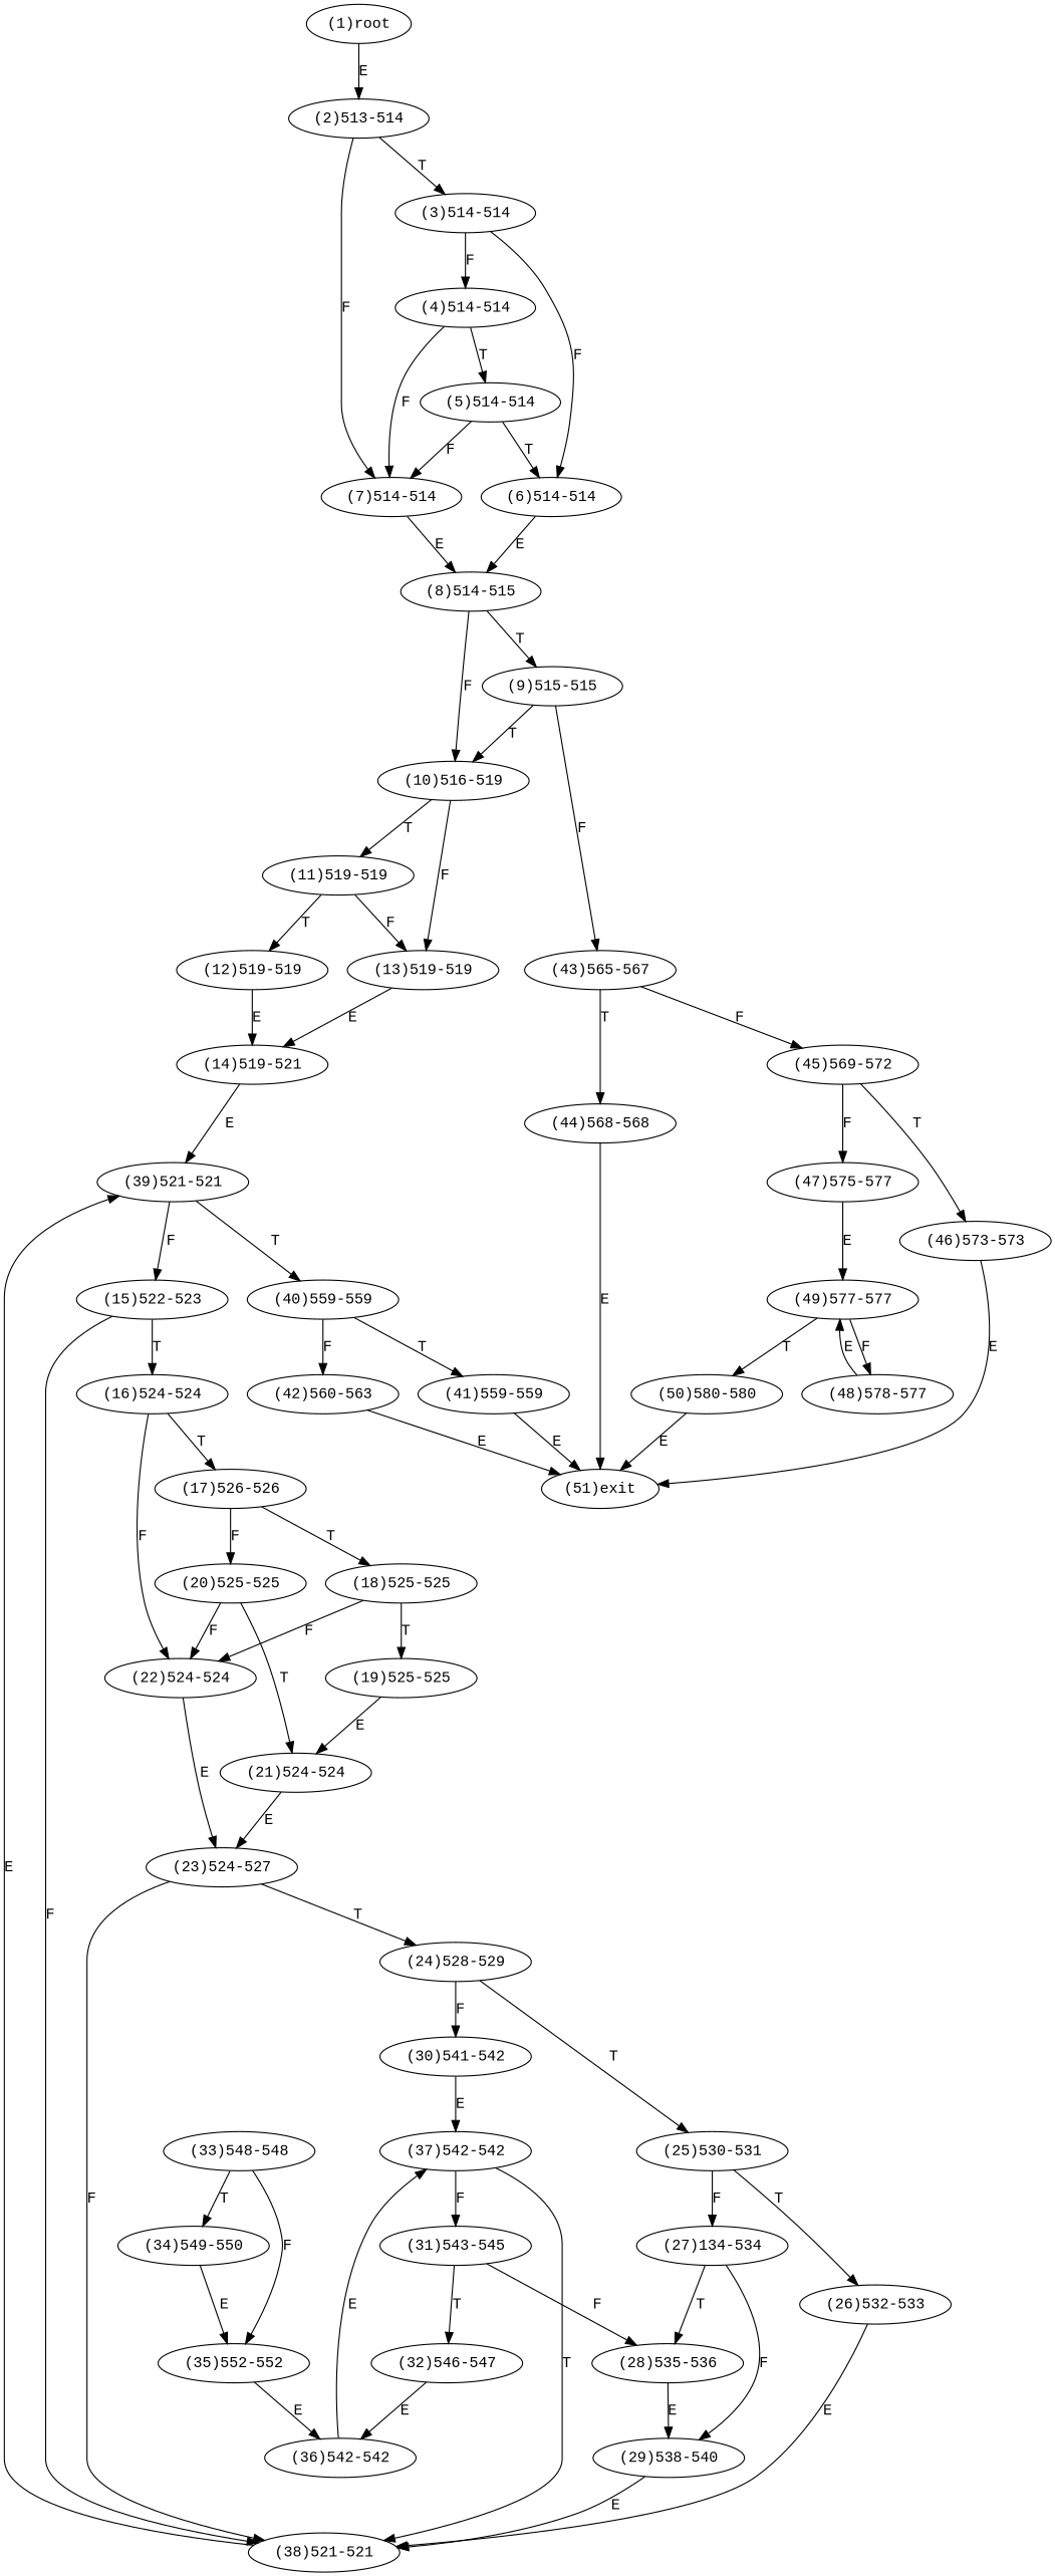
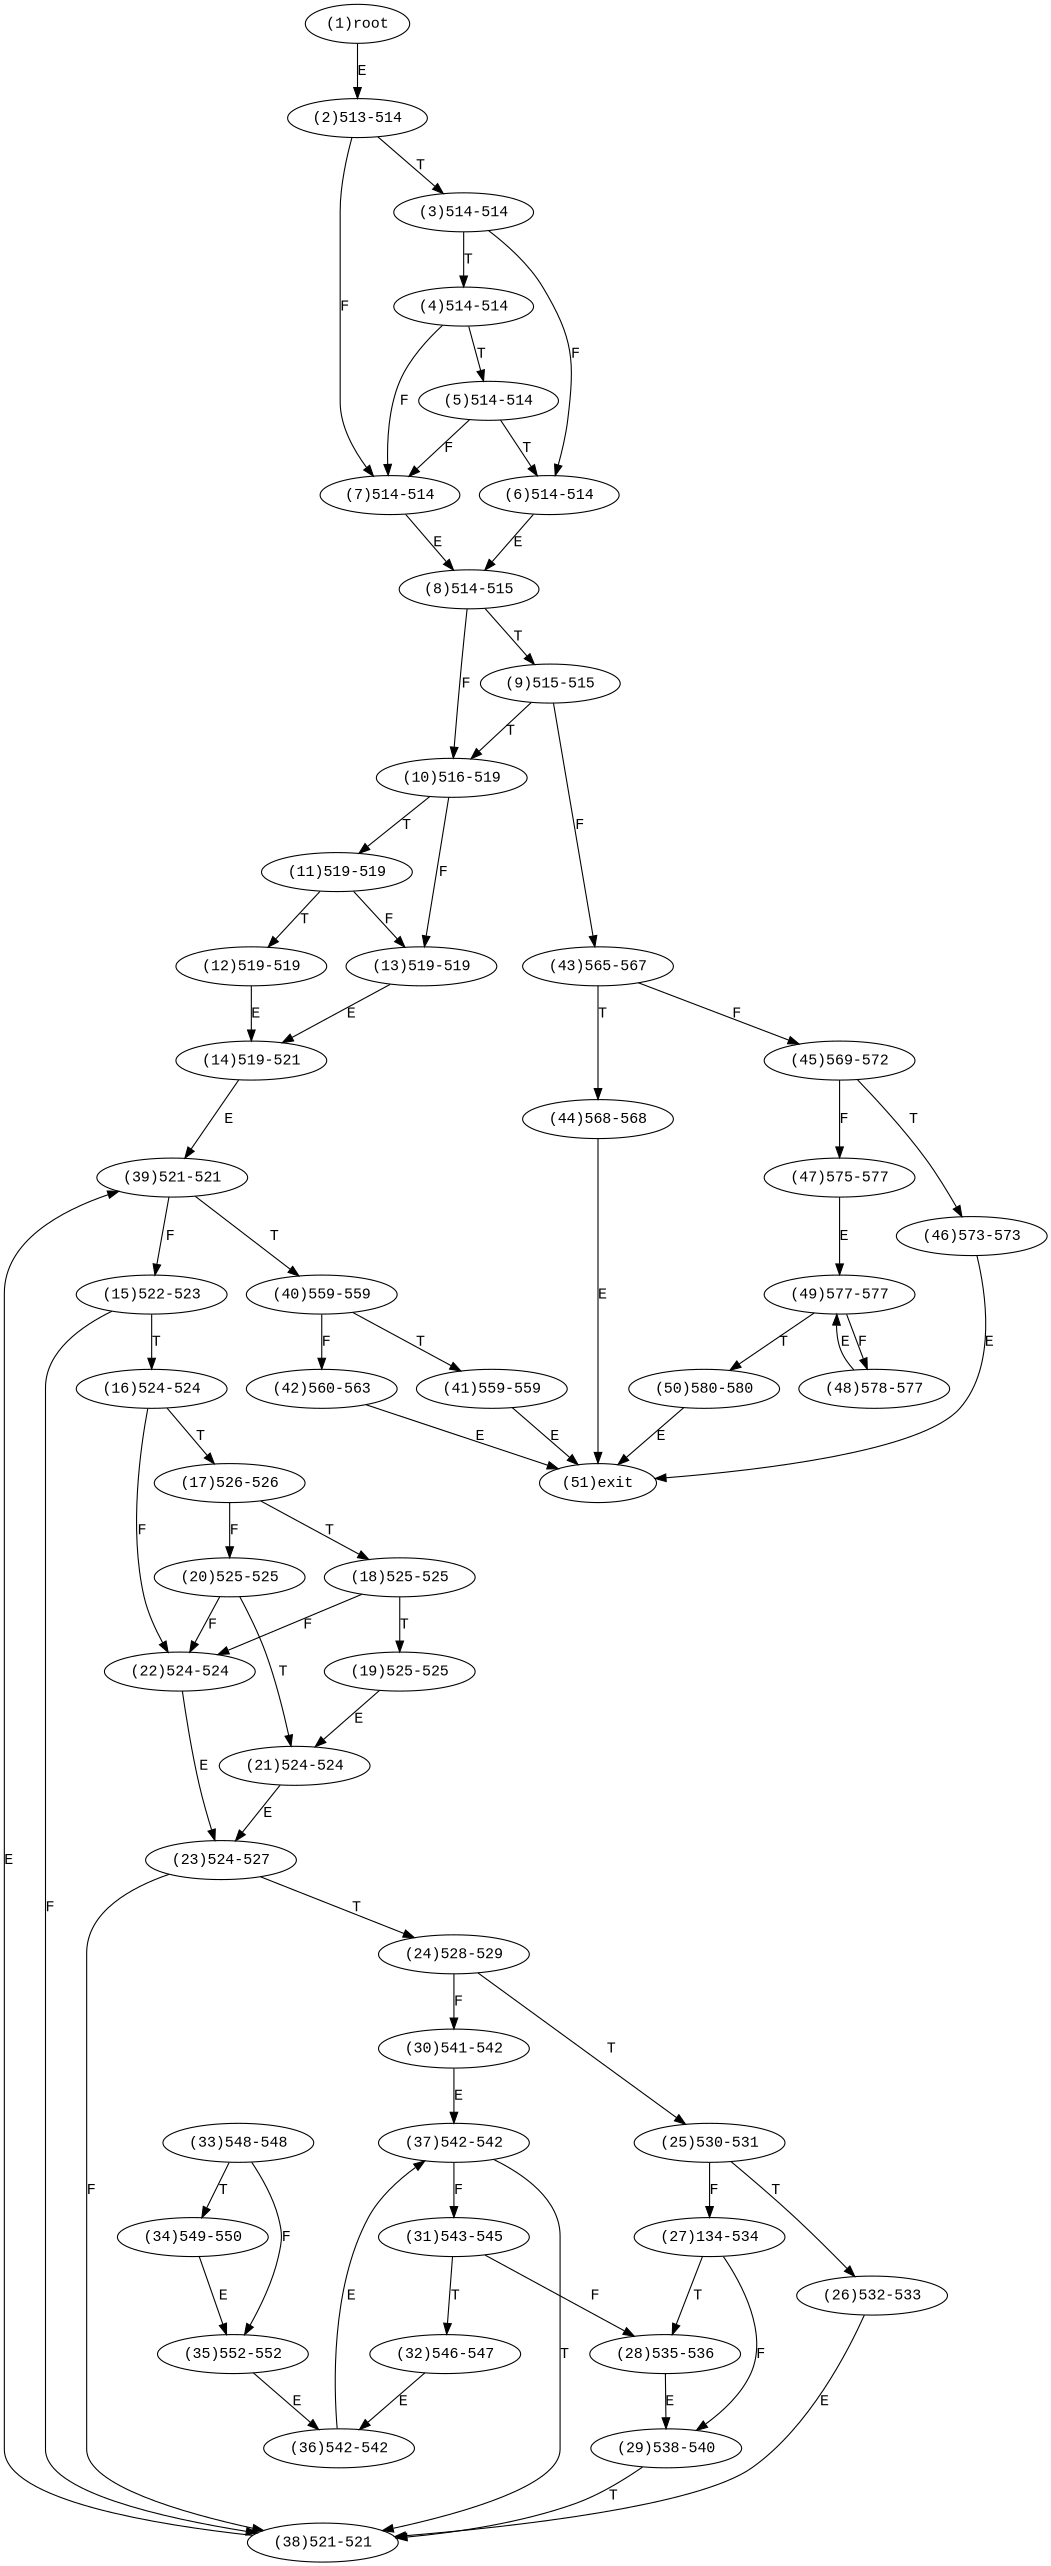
  digraph {
    fontname="Liberation Mono"
    node [fontname="Liberation Mono"]
    edge [fontname="Liberation Mono"]
    n1 [label="(1)root"]
    n2 [label="(2)513-514"]
    n3 [label="(3)514-514"]
    n4 [label="(7)514-514"]
    n5 [label="(4)514-514"]
    n6 [label="(6)514-514"]
    n7 [label="(8)514-515"]
    n8 [label="(5)514-514"]
    n9 [label="(9)515-515"]
    n10 [label="(10)516-519"]
    n11 [label="(43)565-567"]
    n12 [label="(11)519-519"]
    n13 [label="(13)519-519"]
    n14 [label="(44)568-568"]
    n15 [label="(45)569-572"]
    n16 [label="(12)519-519"]
    n17 [label="(14)519-521"]
    n18 [label="(39)521-521"]
    n19 [label="(15)522-523"]
    n20 [label="(40)559-559"]
    n21 [label="(16)524-524"]
    n22 [label="(38)521-521"]
    n23 [label="(17)526-526"]
    n24 [label="(22)524-524"]
    n25 [label="(18)525-525"]
    n26 [label="(20)525-525"]
    n27 [label="(19)525-525"]
    n28 [label="(21)524-524"]
    n29 [label="(23)524-527"]
    n30 [label="(24)528-529"]
    n31 [label="(25)530-531"]
    n32 [label="(30)541-542"]
    n33 [label="(27)134-534"]
    n34 [label="(26)532-533"]
    n35 [label="(29)538-540"]
    n36 [label="(28)535-536"]
    n37 [label="(37)542-542"]
    n38 [label="(31)543-545"]
    n39 [label="(32)546-547"]
    n40 [label="(36)542-542"]
    n41 [label="(33)548-548"]
    n42 [label="(34)549-550"]
    n43 [label="(35)552-552"]
    n44 [label="(42)560-563"]
    n45 [label="(41)559-559"]
    n46 [label="(51)exit"]
    n47 [label="(46)573-573"]
    n48 [label="(47)575-577"]
    n49 [label="(49)577-577"]
    n50 [label="(50)580-580"]
    n51 [label="(48)578-577"]
    n1 -> n2 [label=E]
    n2 -> n3 [label=T]
    n2 -> n4 [label=F]
-   n3 -> n5 [label=F]
+   n3 -> n5 [label=T]
    n3 -> n6 [label=F]
    n4 -> n7 [label=E]
    n5 -> n4 [label=F]
    n5 -> n8 [label=T]
    n6 -> n7 [label=E]
    n7 -> n9 [label=T]
    n7 -> n10 [label=F]
    n8 -> n4 [label=F]
    n8 -> n6 [label=T]
    n9 -> n10 [label=T]
    n9 -> n11 [label=F]
    n10 -> n12 [label=T]
    n10 -> n13 [label=F]
    n11 -> n14 [label=T]
    n11 -> n15 [label=F]
    n12 -> n13 [label=F]
    n12 -> n16 [label=T]
    n13 -> n17 [label=E]
    n14 -> n46 [label=E]
    n15 -> n47 [label=T]
    n15 -> n48 [label=F]
    n16 -> n17 [label=E]
    n17 -> n18 [label=E]
    n18 -> n19 [label=F]
    n18 -> n20 [label=T]
    n19 -> n21 [label=T]
    n19 -> n22 [label=F]
    n20 -> n44 [label=F]
    n20 -> n45 [label=T]
    n21 -> n23 [label=T]
    n21 -> n24 [label=F]
    n22 -> n18 [label=E]
    n23 -> n25 [label=T]
    n23 -> n26 [label=F]
    n24 -> n29 [label=E]
    n25 -> n24 [label=F]
    n25 -> n27 [label=T]
    n26 -> n24 [label=F]
    n26 -> n28 [label=T]
    n27 -> n28 [label=E]
    n28 -> n29 [label=E]
    n29 -> n22 [label=F]
    n29 -> n30 [label=T]
    n30 -> n31 [label=T]
    n30 -> n32 [label=F]
    n31 -> n33 [label=F]
    n31 -> n34 [label=T]
    n32 -> n37 [label=E]
    n33 -> n35 [label=F]
    n33 -> n36 [label=T]
    n34 -> n22 [label=E]
-   n35 -> n22 [label=E]
+   n35 -> n22 [label=T]
    n36 -> n35 [label=E]
    n37 -> n22 [label=T]
    n37 -> n38 [label=F]
    n38 -> n36 [label=F]
    n38 -> n39 [label=T]
    n39 -> n40 [label=E]
    n40 -> n37 [label=E]
    n41 -> n42 [label=T]
    n41 -> n43 [label=F]
    n42 -> n43 [label=E]
    n43 -> n40 [label=E]
    n44 -> n46 [label=E]
    n45 -> n46 [label=E]
    n47 -> n46 [label=E]
    n48 -> n49 [label=E]
    n49 -> n50 [label=T]
    n49 -> n51 [label=F]
    n50 -> n46 [label=E]
    n51 -> n49 [label=E]
  }
